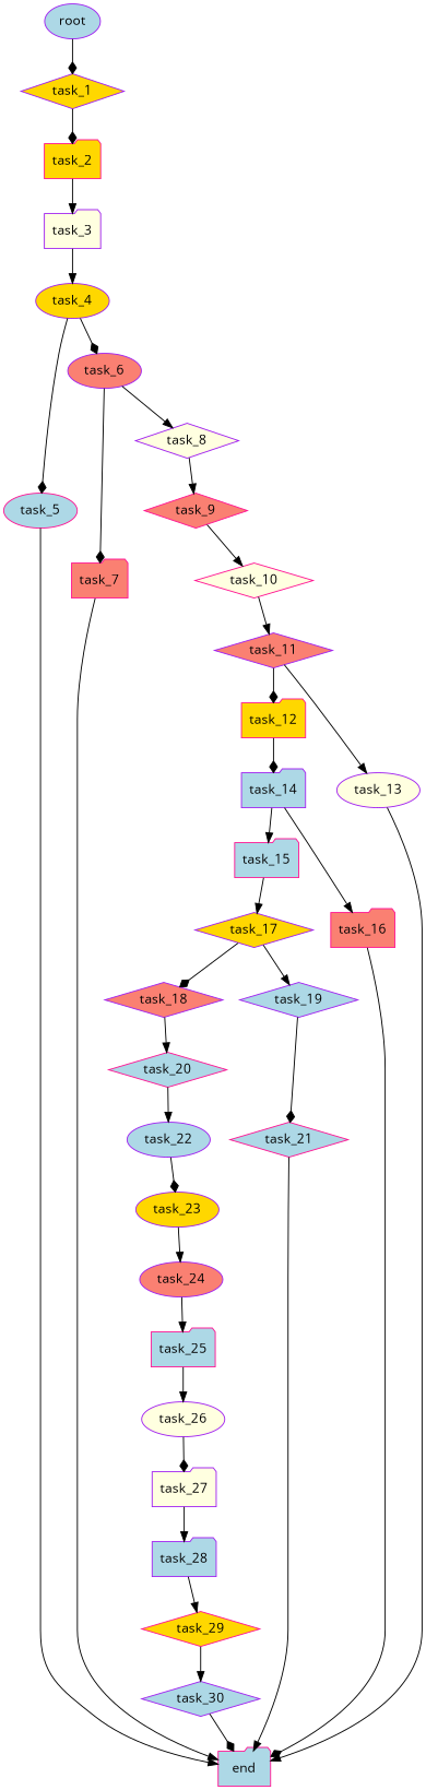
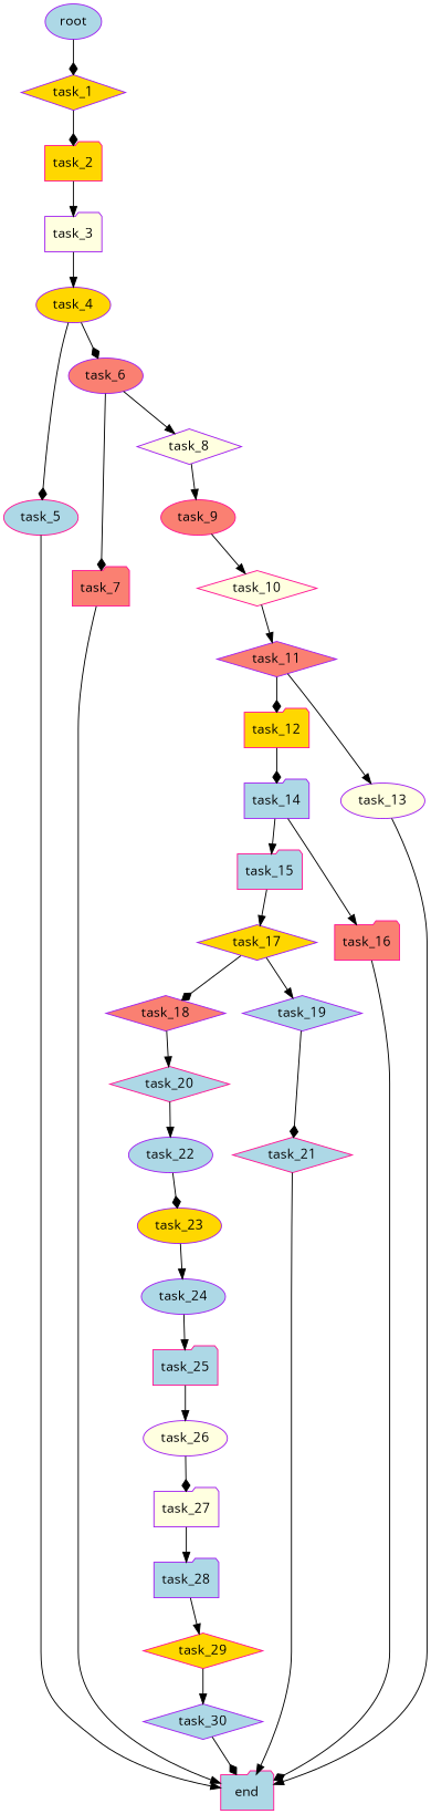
  digraph {
    fontname="Open Sans"
    node [color=purple fillcolor=lightblue fontname="Open Sans" shape=diamond style=filled]
    edge [arrowhead=normal fontname="Open Sans"]
    root [shape=ellipse]
    task_1 [fillcolor=gold]
    task_2 [color=deeppink fillcolor=gold shape=folder]
    task_3 [fillcolor=lightyellow shape=folder]
    task_4 [fillcolor=gold shape=ellipse]
    task_5 [color=deeppink shape=ellipse]
    task_6 [fillcolor=salmon shape=ellipse]
    end [color=deeppink shape=folder]
    task_7 [color=deeppink fillcolor=salmon shape=folder]
    task_8 [fillcolor=lightyellow]
-   task_9 [color=deeppink fillcolor=salmon]
+   task_9 [color=deeppink fillcolor=salmon shape=ellipse]
    task_10 [color=deeppink fillcolor=lightyellow]
    task_11 [fillcolor=salmon]
    task_12 [color=deeppink fillcolor=gold shape=folder]
    task_13 [fillcolor=lightyellow shape=ellipse]
    task_14 [shape=folder]
    task_15 [color=deeppink shape=folder]
    task_16 [color=deeppink fillcolor=salmon shape=folder]
    task_17 [fillcolor=gold]
    task_18 [fillcolor=salmon]
    task_19
    task_20 [color=deeppink]
    task_21 [color=deeppink]
    task_22 [shape=ellipse]
    task_23 [fillcolor=gold shape=ellipse]
-   task_24 [fillcolor=salmon shape=ellipse]
+   task_24 [shape=ellipse]
    task_25 [color=deeppink shape=folder]
    task_26 [fillcolor=lightyellow shape=ellipse]
    task_27 [fillcolor=lightyellow shape=folder]
    task_28 [shape=folder]
    task_29 [color=deeppink fillcolor=gold]
    task_30
    root -> task_1 [arrowhead=diamond]
    task_1 -> task_2 [arrowhead=diamond]
    task_2 -> task_3
    task_3 -> task_4
    task_4 -> task_5 [arrowhead=diamond]
    task_4 -> task_6 [arrowhead=diamond]
    task_5 -> end
    task_6 -> task_7 [arrowhead=diamond]
    task_6 -> task_8
    task_7 -> end
    task_8 -> task_9
    task_9 -> task_10
    task_10 -> task_11
    task_11 -> task_12 [arrowhead=diamond]
    task_11 -> task_13
    task_12 -> task_14 [arrowhead=diamond]
    task_13 -> end
    task_14 -> task_15
    task_14 -> task_16
    task_15 -> task_17
    task_16 -> end [arrowhead=diamond]
    task_17 -> task_18 [arrowhead=diamond]
    task_17 -> task_19
    task_18 -> task_20
    task_19 -> task_21 [arrowhead=diamond]
    task_20 -> task_22
    task_21 -> end
    task_22 -> task_23 [arrowhead=diamond]
    task_23 -> task_24
    task_24 -> task_25
    task_25 -> task_26
    task_26 -> task_27 [arrowhead=diamond]
    task_27 -> task_28
    task_28 -> task_29
    task_29 -> task_30
    task_30 -> end [arrowhead=diamond]
  }
